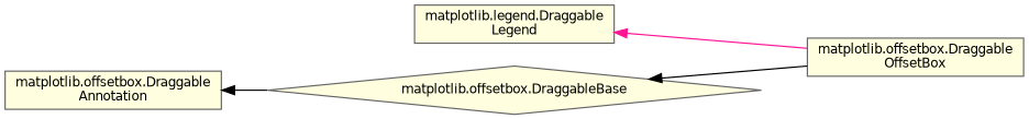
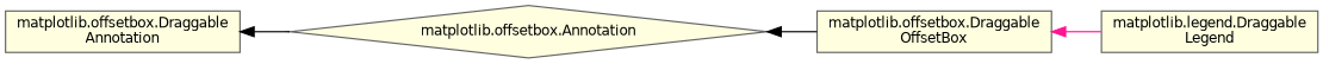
  digraph {
    rankdir=LR
    node [color=grey40 fillcolor=lightyellow fontname=Helvetica fontsize=10 shape=box style=filled]
    edge [color=black dir=back fontname=Helvetica fontsize=10 labelfontname=Helvetica labelfontsize=10 style=solid]
-   n1 [height=0.2 label="matplotlib.offsetbox.DraggableBase" shape=diamond width=0.4]
+   n1 [height=0.2 label="matplotlib.offsetbox.Annotation" shape=diamond width=0.4]
    n2 [height=0.2 label="matplotlib.offsetbox.Draggable\lOffsetBox" width=0.4]
    n3 [height=0.2 label="matplotlib.offsetbox.Draggable\lAnnotation" width=0.4]
    n4 [height=0.2 label="matplotlib.legend.Draggable\lLegend" width=0.4]
    n1 -> n2
-   n4 -> n2 [color=deeppink]
+   n2 -> n4 [color=deeppink]
    n3 -> n1
  }
